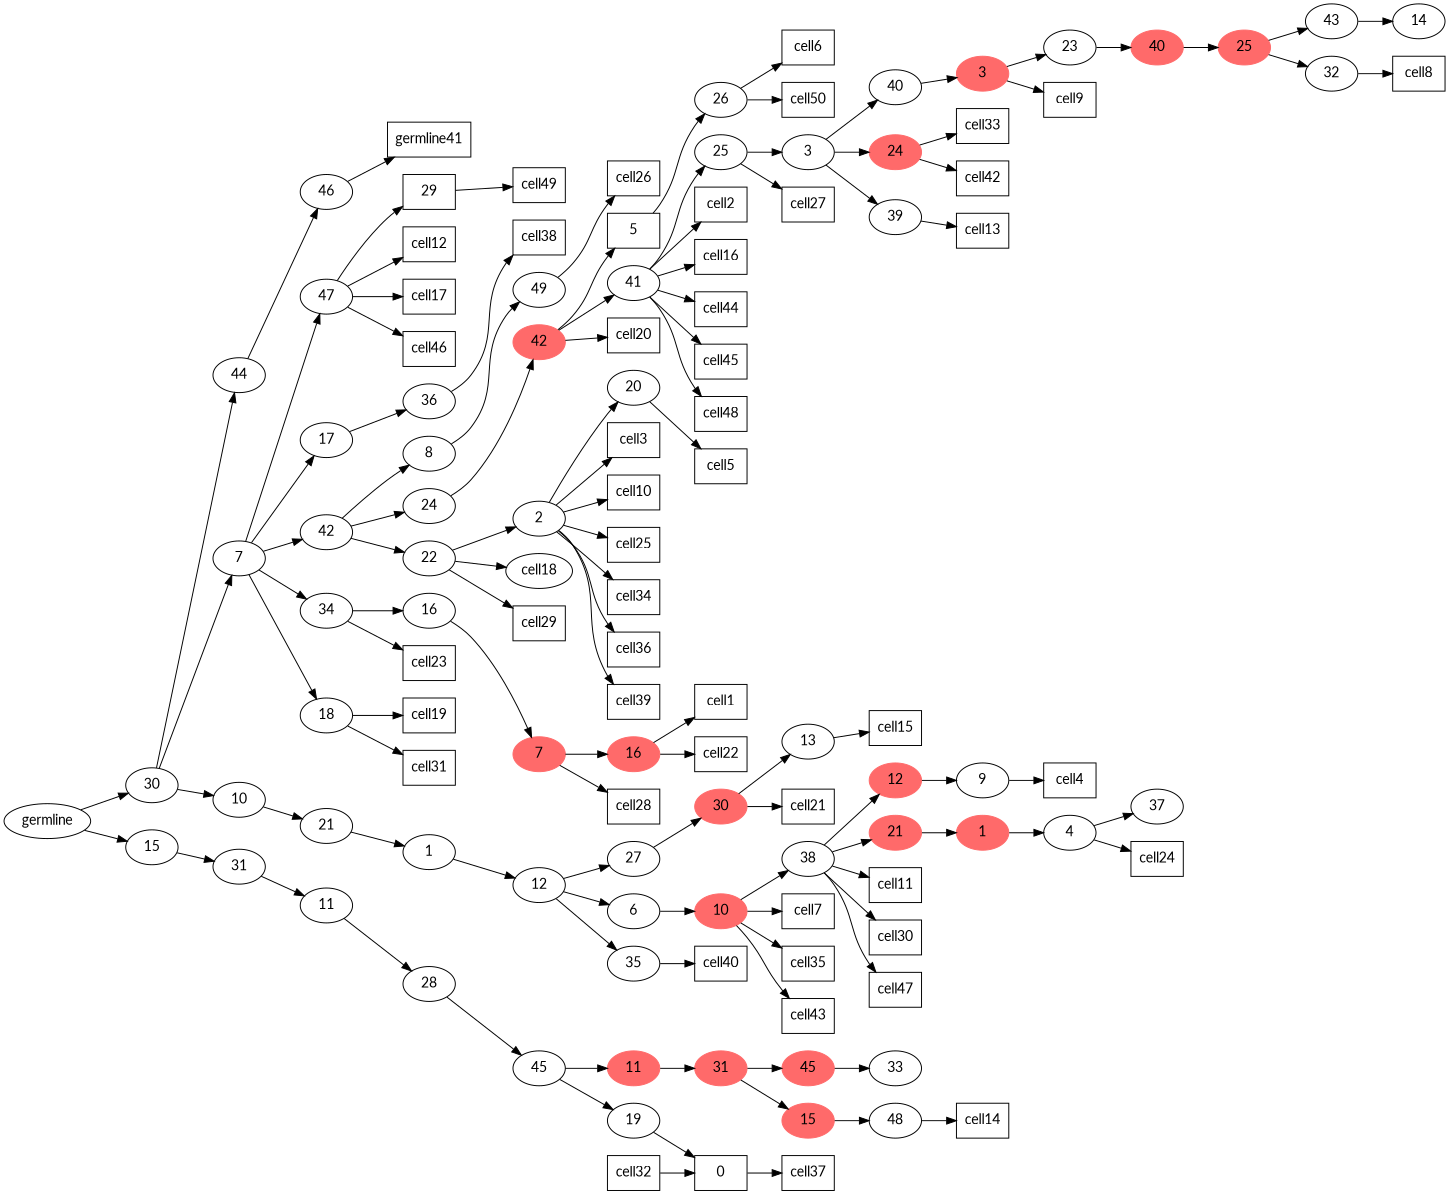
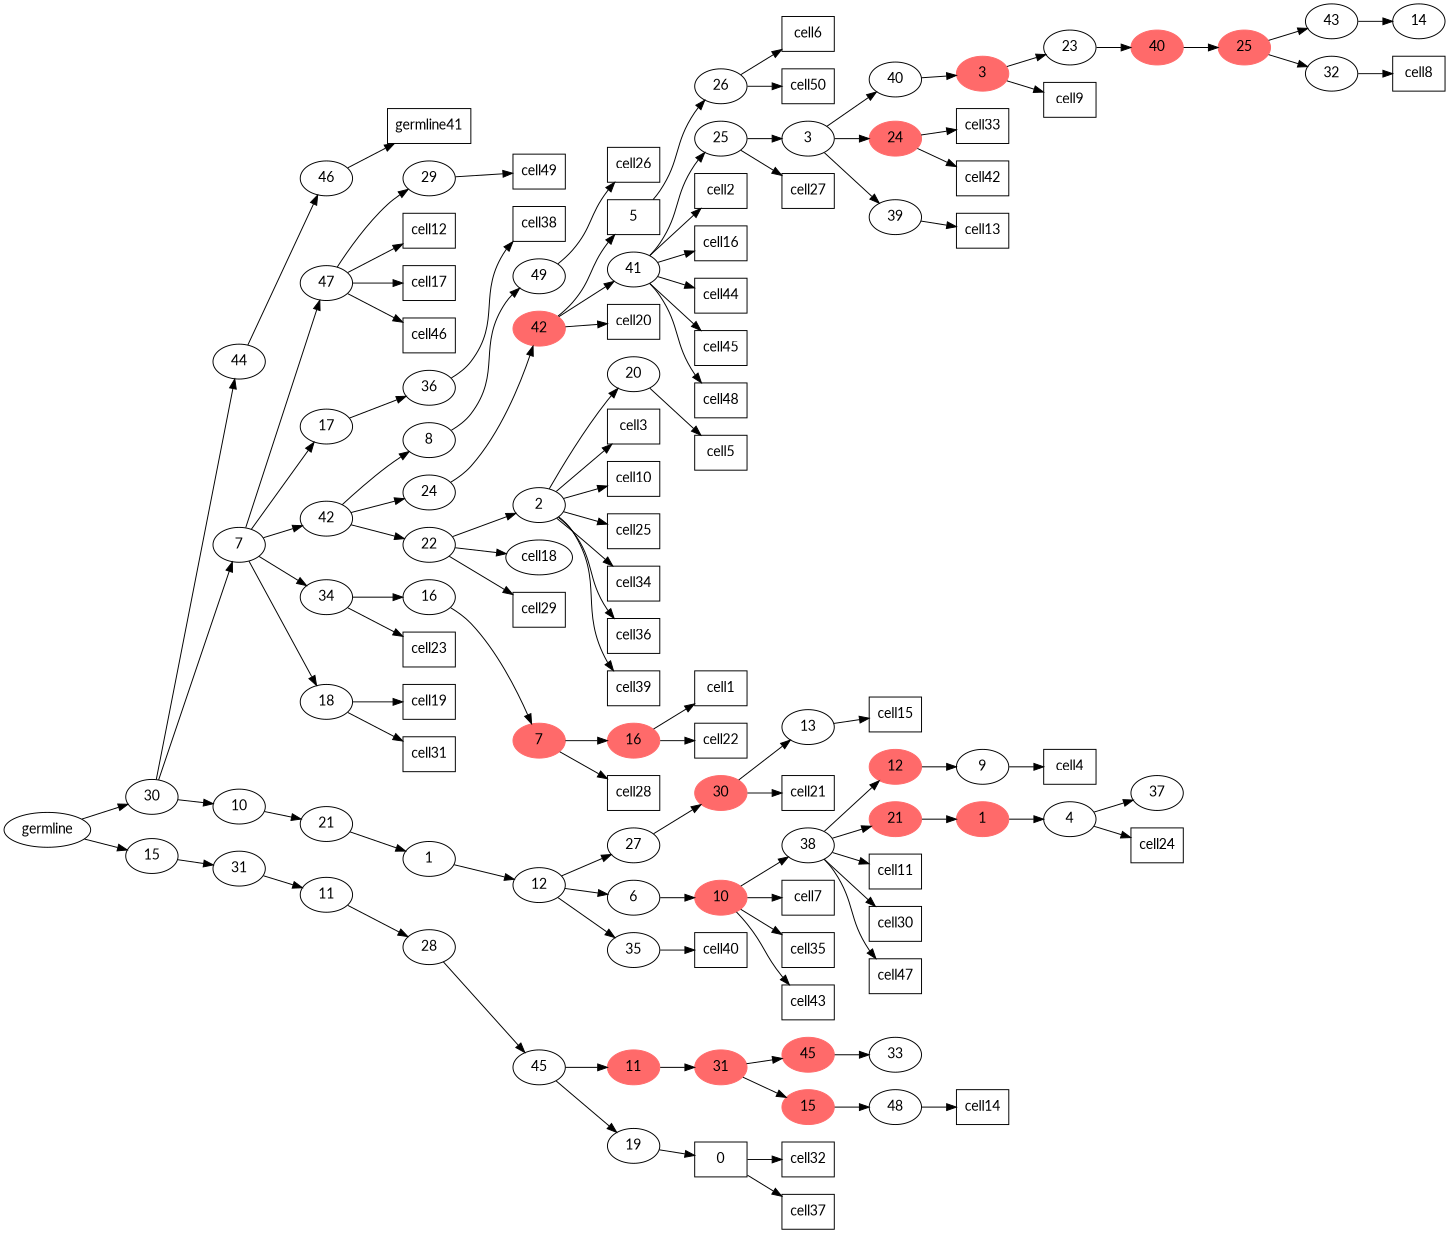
  digraph {
    fontname=Lato
    rankdir=LR
    node [fontname=Lato]
    edge [fontname=Lato]
    n1 [label=44]
    n2 [label=46]
    n3 [label=germline41 shape=box]
    n4 [label=47]
-   n5 [label=29 shape=box]
+   n5 [label=29]
    cell12 [shape=box]
    cell17 [shape=box]
    cell46 [shape=box]
    cell49 [shape=box]
    n10 [label=17]
    n11 [label=36]
    cell38 [shape=box]
    n13 [label=8]
    n14 [label=49]
    cell26 [shape=box]
    n16 [label=5 shape=box]
    n17 [label=26]
    cell6 [shape=box]
    cell50 [shape=box]
    n20 [label=43]
    n21 [label=14]
    n22 [color=indianred1 label=25 style=filled]
    n23 [label=32]
    cell8 [shape=box]
    n25 [color=indianred1 label=40 style=filled]
    n26 [label=23]
    n27 [color=indianred1 label=3 style=filled]
    cell9 [shape=box]
    n29 [label=40]
    n30 [label=3]
    n31 [color=indianred1 label=24 style=filled]
    n32 [label=39]
    cell33 [shape=box]
    cell42 [shape=box]
    cell13 [shape=box]
    n36 [label=25]
    cell27 [shape=box]
    n38 [label=41]
    cell2 [shape=box]
    cell16 [shape=box]
    cell44 [shape=box]
    cell45 [shape=box]
    cell48 [shape=box]
    n44 [color=indianred1 label=42 style=filled]
    cell20 [shape=box]
    n46 [label=24]
    n47 [label=2]
    n48 [label=20]
    cell3 [shape=box]
    cell10 [shape=box]
    cell25 [shape=box]
    cell34 [shape=box]
    cell36 [shape=box]
    cell39 [shape=box]
    cell5 [shape=box]
    n56 [label=22]
    cell18 [shape=ellipse]
    cell29 [shape=box]
    n59 [label=42]
    n60 [color=indianred1 label=7 style=filled]
    n61 [color=indianred1 label=16 style=filled]
    cell28 [shape=box]
    cell1 [shape=box]
    cell22 [shape=box]
    n65 [label=16]
    n66 [label=34]
    cell23 [shape=box]
    n68 [label=7]
    n69 [label=18]
    cell19 [shape=box]
    cell31 [shape=box]
    n72 [color=indianred1 label=30 style=filled]
    n73 [label=13]
    cell21 [shape=box]
    cell15 [shape=box]
    n76 [label=27]
    n77 [color=indianred1 label=12 style=filled]
    n78 [label=9]
    cell4 [shape=box]
    n80 [label=4]
    n81 [label=37]
    cell24 [shape=box]
    n83 [color=indianred1 label=1 style=filled]
    n84 [color=indianred1 label=21 style=filled]
    n85 [label=38]
    cell11 [shape=box]
    cell30 [shape=box]
    cell47 [shape=box]
    n89 [color=indianred1 label=10 style=filled]
    cell7 [shape=box]
    cell35 [shape=box]
    cell43 [shape=box]
    n93 [label=6]
    n94 [label=12]
    n95 [label=35]
    cell40 [shape=box]
    n97 [label=1]
    n98 [label=21]
    n99 [label=10]
    n100 [label=30]
    n101 [color=indianred1 label=45 style=filled]
    n102 [label=33]
    n103 [color=indianred1 label=15 style=filled]
    n104 [label=48]
    cell14 [shape=box]
    n106 [color=indianred1 label=31 style=filled]
    n107 [color=indianred1 label=11 style=filled]
    n108 [label=19]
    n109 [label=0 shape=box]
    cell32 [shape=box]
    cell37 [shape=box]
    n112 [label=45]
    n113 [label=28]
    n114 [label=11]
    n115 [label=31]
    n116 [label=15]
    n117 [label=germline]
    n1 -> n2
    n2 -> n3
    n4 -> n5
    n4 -> cell12
    n4 -> cell17
    n4 -> cell46
    n5 -> cell49
    n10 -> n11
    n11 -> cell38
    n13 -> n14
    n14 -> cell26
    n16 -> n17
    n17 -> cell6
    n17 -> cell50
    n20 -> n21
    n22 -> n20
    n22 -> n23
    n23 -> cell8
    n25 -> n22
    n26 -> n25
    n27 -> n26
    n27 -> cell9
    n29 -> n27
    n30 -> n29
    n30 -> n31
    n30 -> n32
    n31 -> cell33
    n31 -> cell42
    n32 -> cell13
    n36 -> n30
    n36 -> cell27
    n38 -> n36
    n38 -> cell2
    n38 -> cell16
    n38 -> cell44
    n38 -> cell45
    n38 -> cell48
    n44 -> n16
    n44 -> n38
    n44 -> cell20
    n46 -> n44
    n47 -> n48
    n47 -> cell3
    n47 -> cell10
    n47 -> cell25
    n47 -> cell34
    n47 -> cell36
    n47 -> cell39
    n48 -> cell5
    n56 -> n47
    n56 -> cell18
    n56 -> cell29
    n59 -> n13
    n59 -> n46
    n59 -> n56
    n60 -> n61
    n60 -> cell28
    n61 -> cell1
    n61 -> cell22
    n65 -> n60
    n66 -> n65
    n66 -> cell23
    n68 -> n4
    n68 -> n10
    n68 -> n59
    n68 -> n66
    n68 -> n69
    n69 -> cell19
    n69 -> cell31
    n72 -> n73
    n72 -> cell21
    n73 -> cell15
    n76 -> n72
    n77 -> n78
    n78 -> cell4
    n80 -> n81
    n80 -> cell24
    n83 -> n80
    n84 -> n83
    n85 -> n77
    n85 -> n84
    n85 -> cell11
    n85 -> cell30
    n85 -> cell47
    n89 -> n85
    n89 -> cell7
    n89 -> cell35
    n89 -> cell43
    n93 -> n89
    n94 -> n76
    n94 -> n93
    n94 -> n95
    n95 -> cell40
    n97 -> n94
    n98 -> n97
    n99 -> n98
    n100 -> n1
    n100 -> n68
    n100 -> n99
    n101 -> n102
    n103 -> n104
    n104 -> cell14
    n106 -> n101
    n106 -> n103
    n107 -> n106
    n108 -> n109
-   cell32 -> n109
+   n109 -> cell32
    n109 -> cell37
    n112 -> n107
    n112 -> n108
    n113 -> n112
    n114 -> n113
    n115 -> n114
    n116 -> n115
    n117 -> n100
    n117 -> n116
  }
